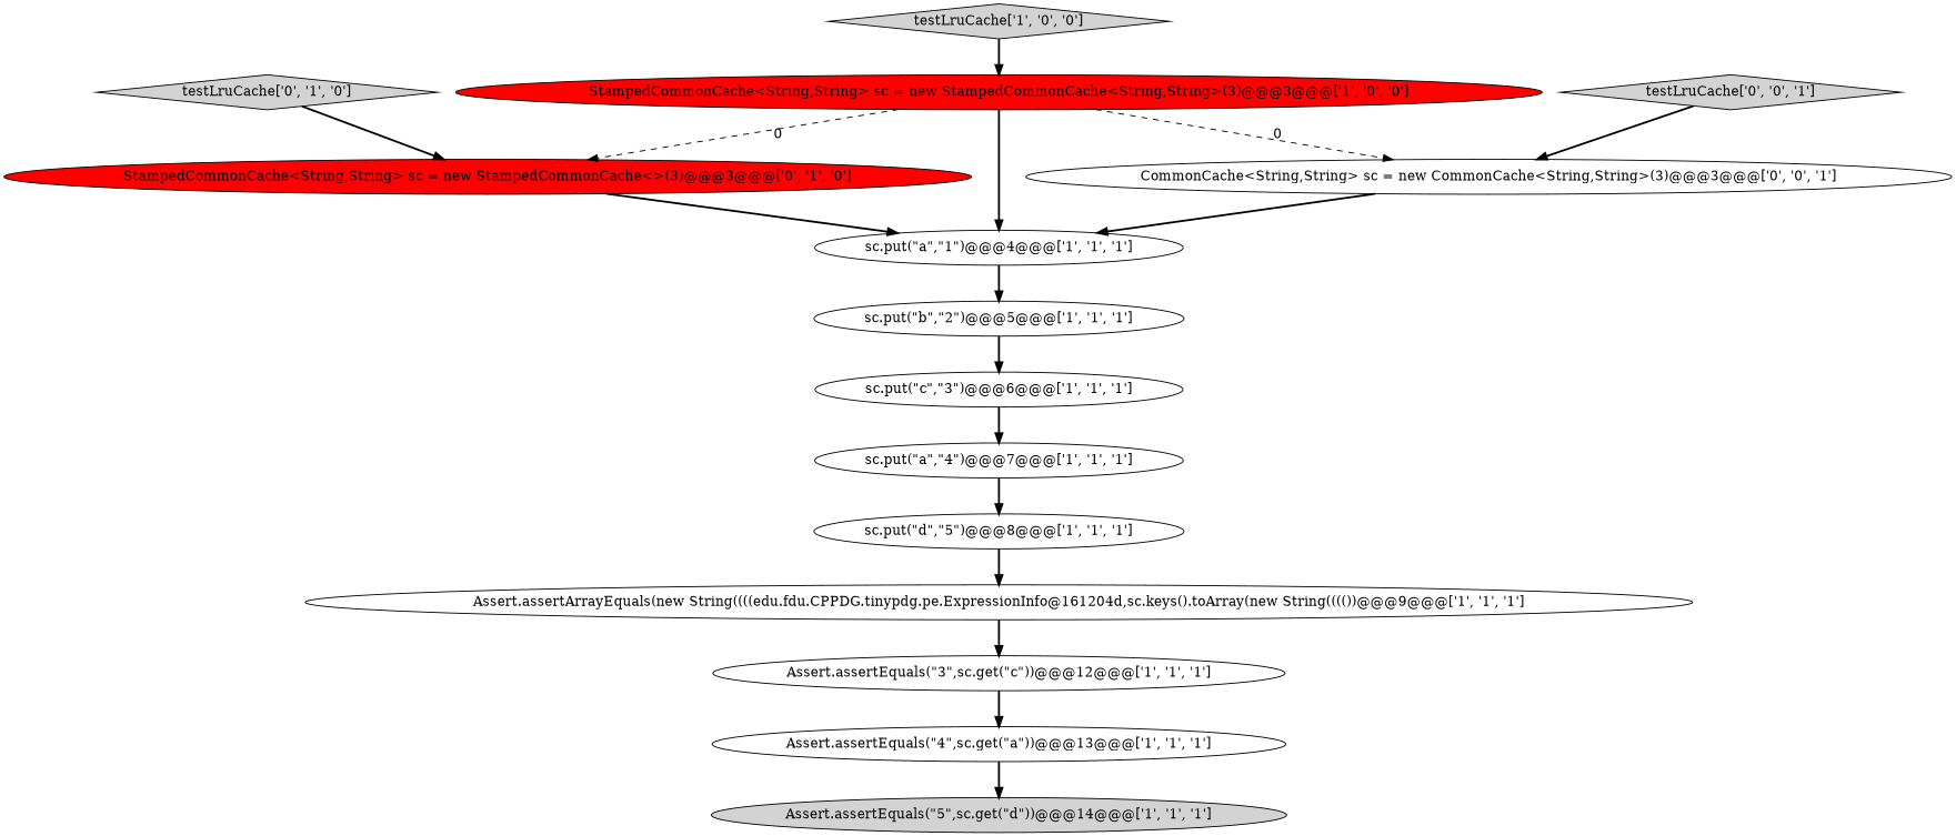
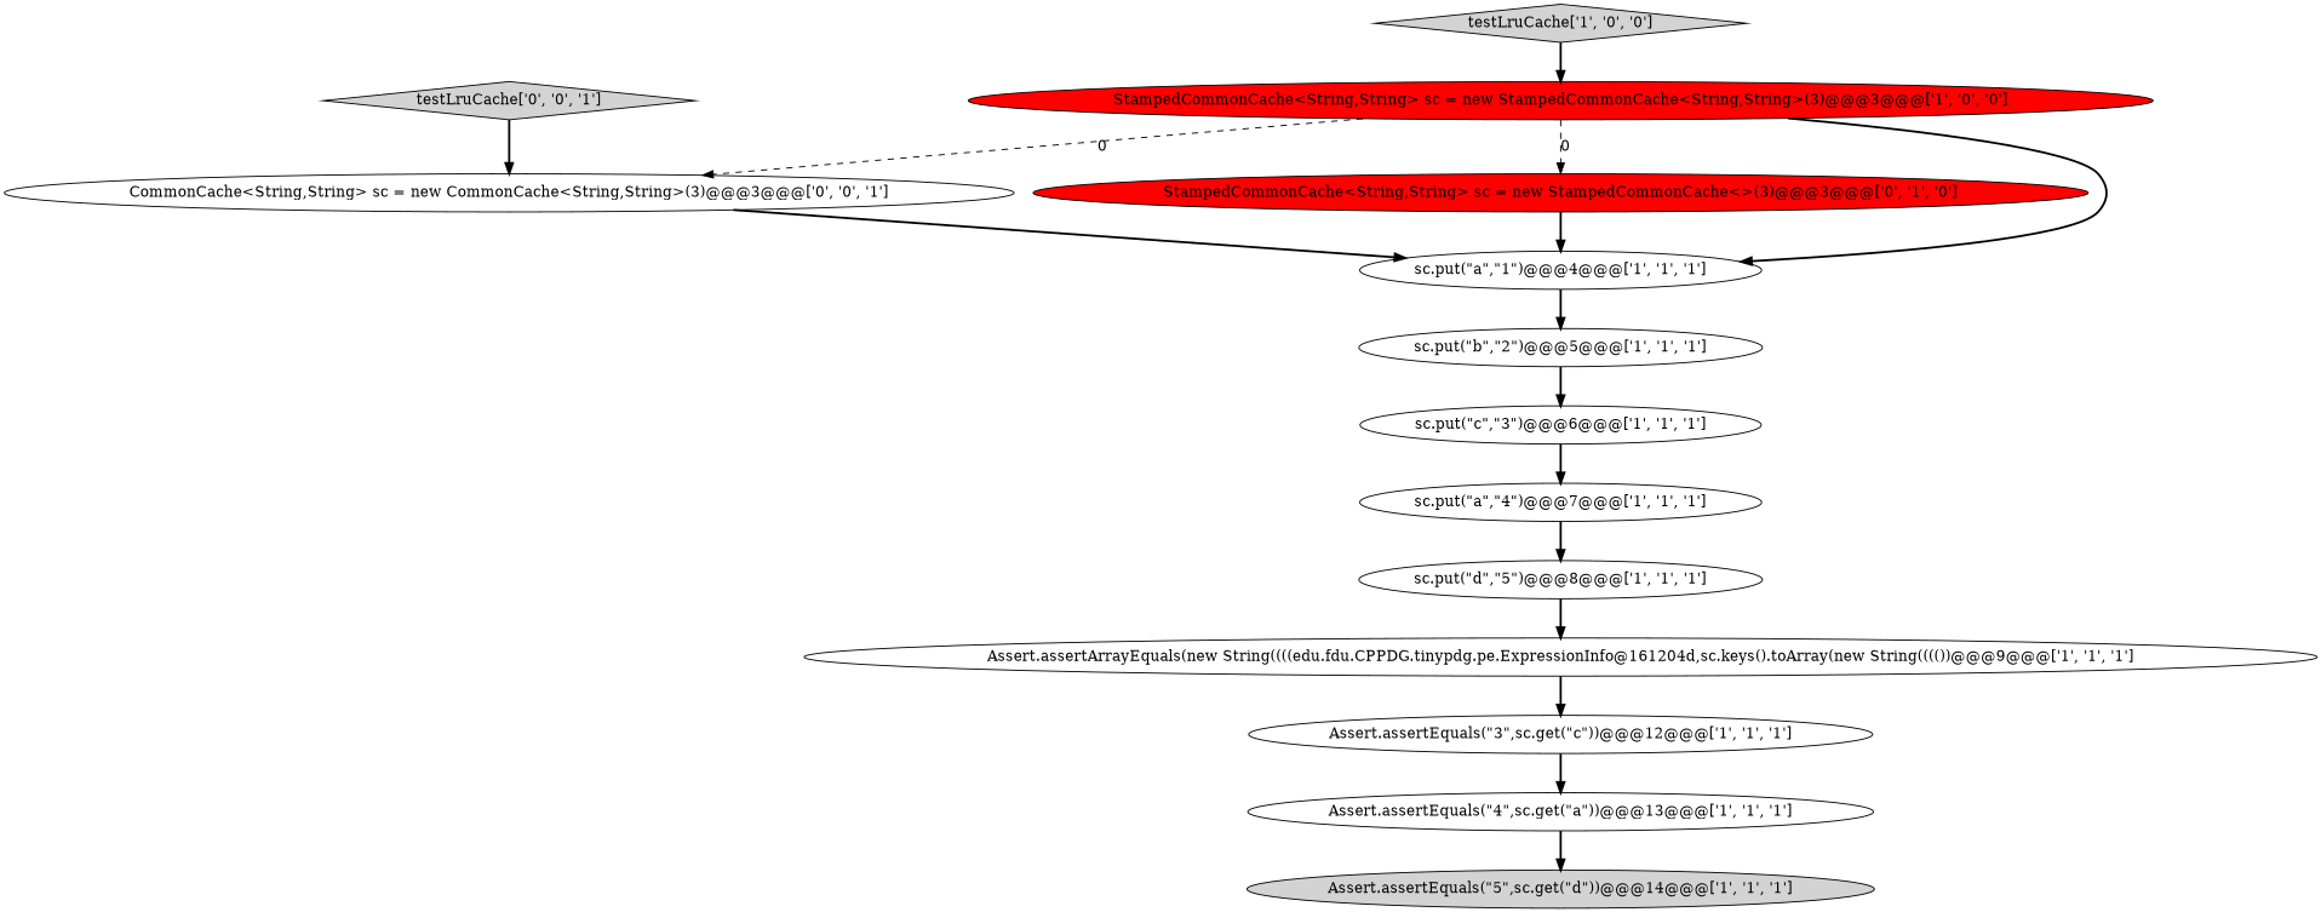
  digraph {
    node [fillcolor=white shape=ellipse style=filled]
    edge [style=bold]
    n1 [label="Assert.assertEquals(\"4\",sc.get(\"a\"))@@@13@@@['1', '1', '1']"]
    n2 [fillcolor=lightgray label="Assert.assertEquals(\"5\",sc.get(\"d\"))@@@14@@@['1', '1', '1']"]
    n3 [label="sc.put(\"b\",\"2\")@@@5@@@['1', '1', '1']"]
    n4 [label="sc.put(\"c\",\"3\")@@@6@@@['1', '1', '1']"]
    n5 [fillcolor=lightgray label="testLruCache['1', '0', '0']" shape=diamond]
    n6 [fillcolor=red label="StampedCommonCache<String,String> sc = new StampedCommonCache<String,String>(3)@@@3@@@['1', '0', '0']"]
    n7 [label="Assert.assertEquals(\"3\",sc.get(\"c\"))@@@12@@@['1', '1', '1']"]
    n8 [label="sc.put(\"d\",\"5\")@@@8@@@['1', '1', '1']"]
    n9 [label="Assert.assertArrayEquals(new String((((edu.fdu.CPPDG.tinypdg.pe.ExpressionInfo@161204d,sc.keys().toArray(new String(((())@@@9@@@['1', '1', '1']"]
    n10 [fillcolor=red label="StampedCommonCache<String,String> sc = new StampedCommonCache<>(3)@@@3@@@['0', '1', '0']"]
    n11 [label="sc.put(\"a\",\"1\")@@@4@@@['1', '1', '1']"]
    n12 [label="CommonCache<String,String> sc = new CommonCache<String,String>(3)@@@3@@@['0', '0', '1']"]
    n13 [label="sc.put(\"a\",\"4\")@@@7@@@['1', '1', '1']"]
    n14 [fillcolor=lightgray label="testLruCache['0', '0', '1']" shape=diamond]
-   n15 [fillcolor=lightgray label="testLruCache['0', '1', '0']" shape=diamond]
    n1 -> n2
    n3 -> n4
    n4 -> n13
    n5 -> n6
    n6 -> n10 [label=0 style=dashed]
    n6 -> n11
    n6 -> n12 [label=0 style=dashed]
    n7 -> n1
    n8 -> n9
    n9 -> n7
    n10 -> n11
    n11 -> n3
    n12 -> n11
    n13 -> n8
    n14 -> n12
-   n15 -> n10
  }
